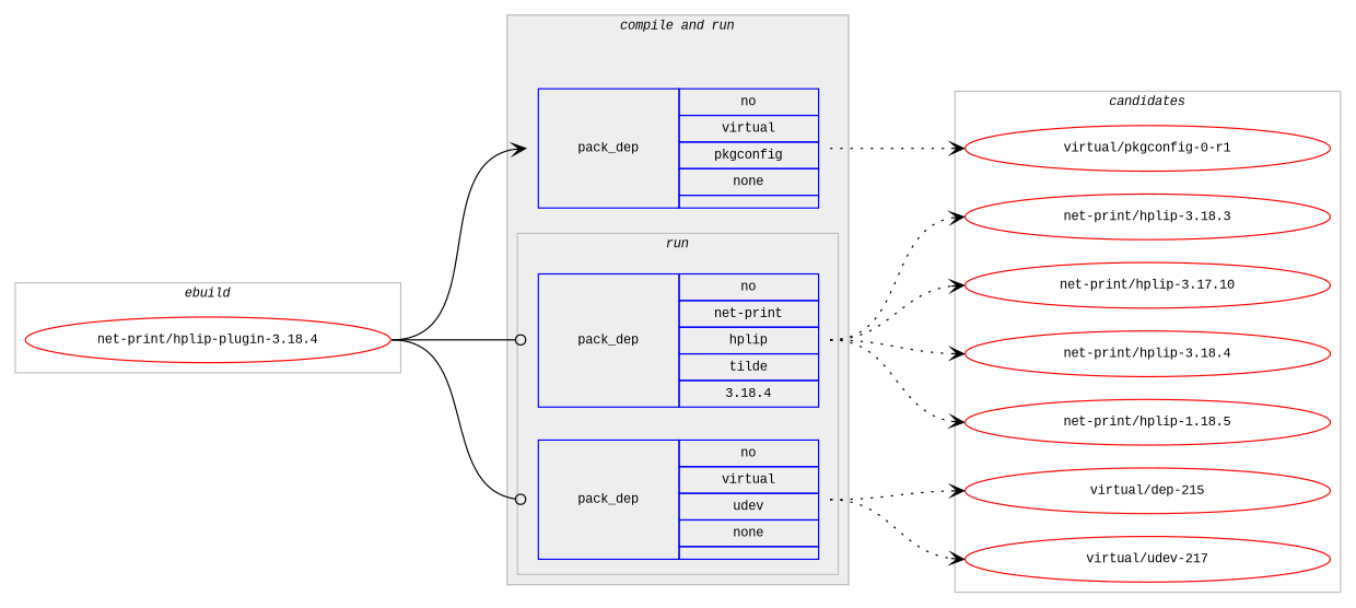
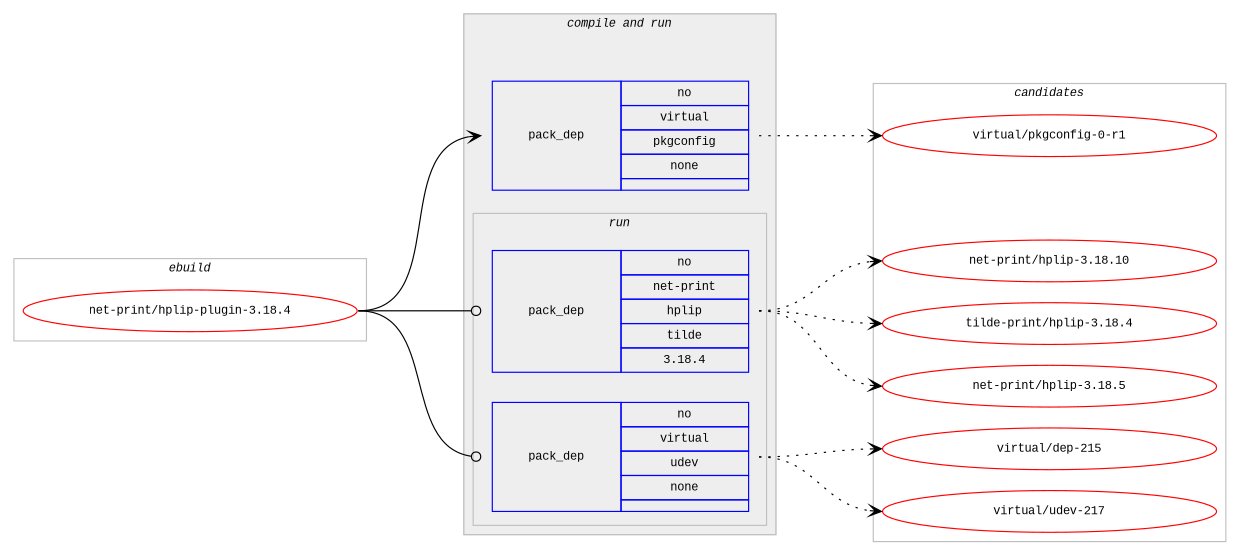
  digraph {
    compound=true
    concentrate=true
    fontname="Liberation Mono"
    fontsize=10
    newrank=true
    rankdir=LR
    ranksep=1.5
    node [color=red fontname="Liberation Mono" fontsize=10]
    edge [arrowhead=vee fontname="Liberation Mono" headport=w style=dotted tailport=e weight=100]
    n1 [label="net-print/hplip-plugin-3.18.4" width=4]
    n2 [color=blue label=<<TABLE BORDER="0" CELLBORDER="1" CELLSPACING="0" CELLPADDING="4" WIDTH="220"><TR><TD ROWSPAN="6" CELLPADDING="30">pack_dep</TD></TR><TR><TD WIDTH="110">no</TD></TR><TR><TD>virtual</TD></TR><TR><TD>pkgconfig</TD></TR><TR><TD>none</TD></TR><TR><TD></TD></TR></TABLE>> shape=none]
    n3 [color=blue label=<<TABLE BORDER="0" CELLBORDER="1" CELLSPACING="0" CELLPADDING="4" WIDTH="220"><TR><TD ROWSPAN="6" CELLPADDING="30">pack_dep</TD></TR><TR><TD WIDTH="110">no</TD></TR><TR><TD>net-print</TD></TR><TR><TD>hplip</TD></TR><TR><TD>tilde</TD></TR><TR><TD>3.18.4</TD></TR></TABLE>> shape=none]
    n4 [color=blue label=<<TABLE BORDER="0" CELLBORDER="1" CELLSPACING="0" CELLPADDING="4" WIDTH="220"><TR><TD ROWSPAN="6" CELLPADDING="30">pack_dep</TD></TR><TR><TD WIDTH="110">no</TD></TR><TR><TD>virtual</TD></TR><TR><TD>udev</TD></TR><TR><TD>none</TD></TR><TR><TD></TD></TR></TABLE>> shape=none]
    n5 [label="virtual/pkgconfig-0-r1" width=4]
-   n6 [label="net-print/hplip-3.18.3" width=4]
-   n7 [label="net-print/hplip-3.17.10" width=4]
-   n8 [label="net-print/hplip-3.18.4" width=4]
-   n9 [label="net-print/hplip-1.18.5" width=4]
+   n7 [label="net-print/hplip-3.18.10" width=4]
+   n8 [label="tilde-print/hplip-3.18.4" width=4]
+   n9 [label="net-print/hplip-3.18.5" width=4]
    n10 [label="virtual/dep-215" width=4]
    n11 [label="virtual/udev-217" width=4]
    subgraph cluster_1 {
      color=gray
      label=<<i>ebuild</i>>
      rank=same
      n1
    }
    subgraph cluster_2 {
      color=gray
      label=<<i>dependencies</i>>
      subgraph cluster_3 {
        color=gray
        fillcolor="#eeeeee"
        label=<<i>compile</i>>
        style=filled
        subgraph sub_4 {
          color=gray
          fillcolor="#eeeeee"
          label=<<i>compile</i>>
          style=filled
          n2
        }
      }
      subgraph cluster_5 {
        color=gray
        fillcolor="#eeeeee"
        label=<<i>compile and run</i>>
        style=filled
      }
      subgraph cluster_6 {
        color=gray
        fillcolor="#eeeeee"
        label=<<i>run</i>>
        style=filled
        subgraph sub_7 {
          color=gray
          fillcolor="#eeeeee"
          label=<<i>run</i>>
          style=filled
          n3
        }
        subgraph sub_8 {
          color=gray
          fillcolor="#eeeeee"
          label=<<i>run</i>>
          style=filled
          n4
        }
      }
    }
    subgraph cluster_9 {
      color=gray
      label=<<i>candidates</i>>
      rank=same
      subgraph sub_10 {
        color=black
        label=<<i>candidates</i>>
        nodesep=1
        rank=same
        n5
      }
      subgraph sub_11 {
        color=black
        label=<<i>candidates</i>>
        nodesep=1
        rank=same
-       n6
        n7
        n8
        n9
      }
      subgraph sub_12 {
        color=black
        label=<<i>candidates</i>>
        nodesep=1
        rank=same
        n10
        n11
      }
    }
    n1 -> n2 [style=solid weight=20]
    n1 -> n3 [arrowhead=odot style=solid weight=20]
    n1 -> n4 [arrowhead=odot style=solid weight=20]
    n2 -> n5
-   n3 -> n6
    n3 -> n7
    n3 -> n8
    n3 -> n9
    n4 -> n10
    n4 -> n11
  }
